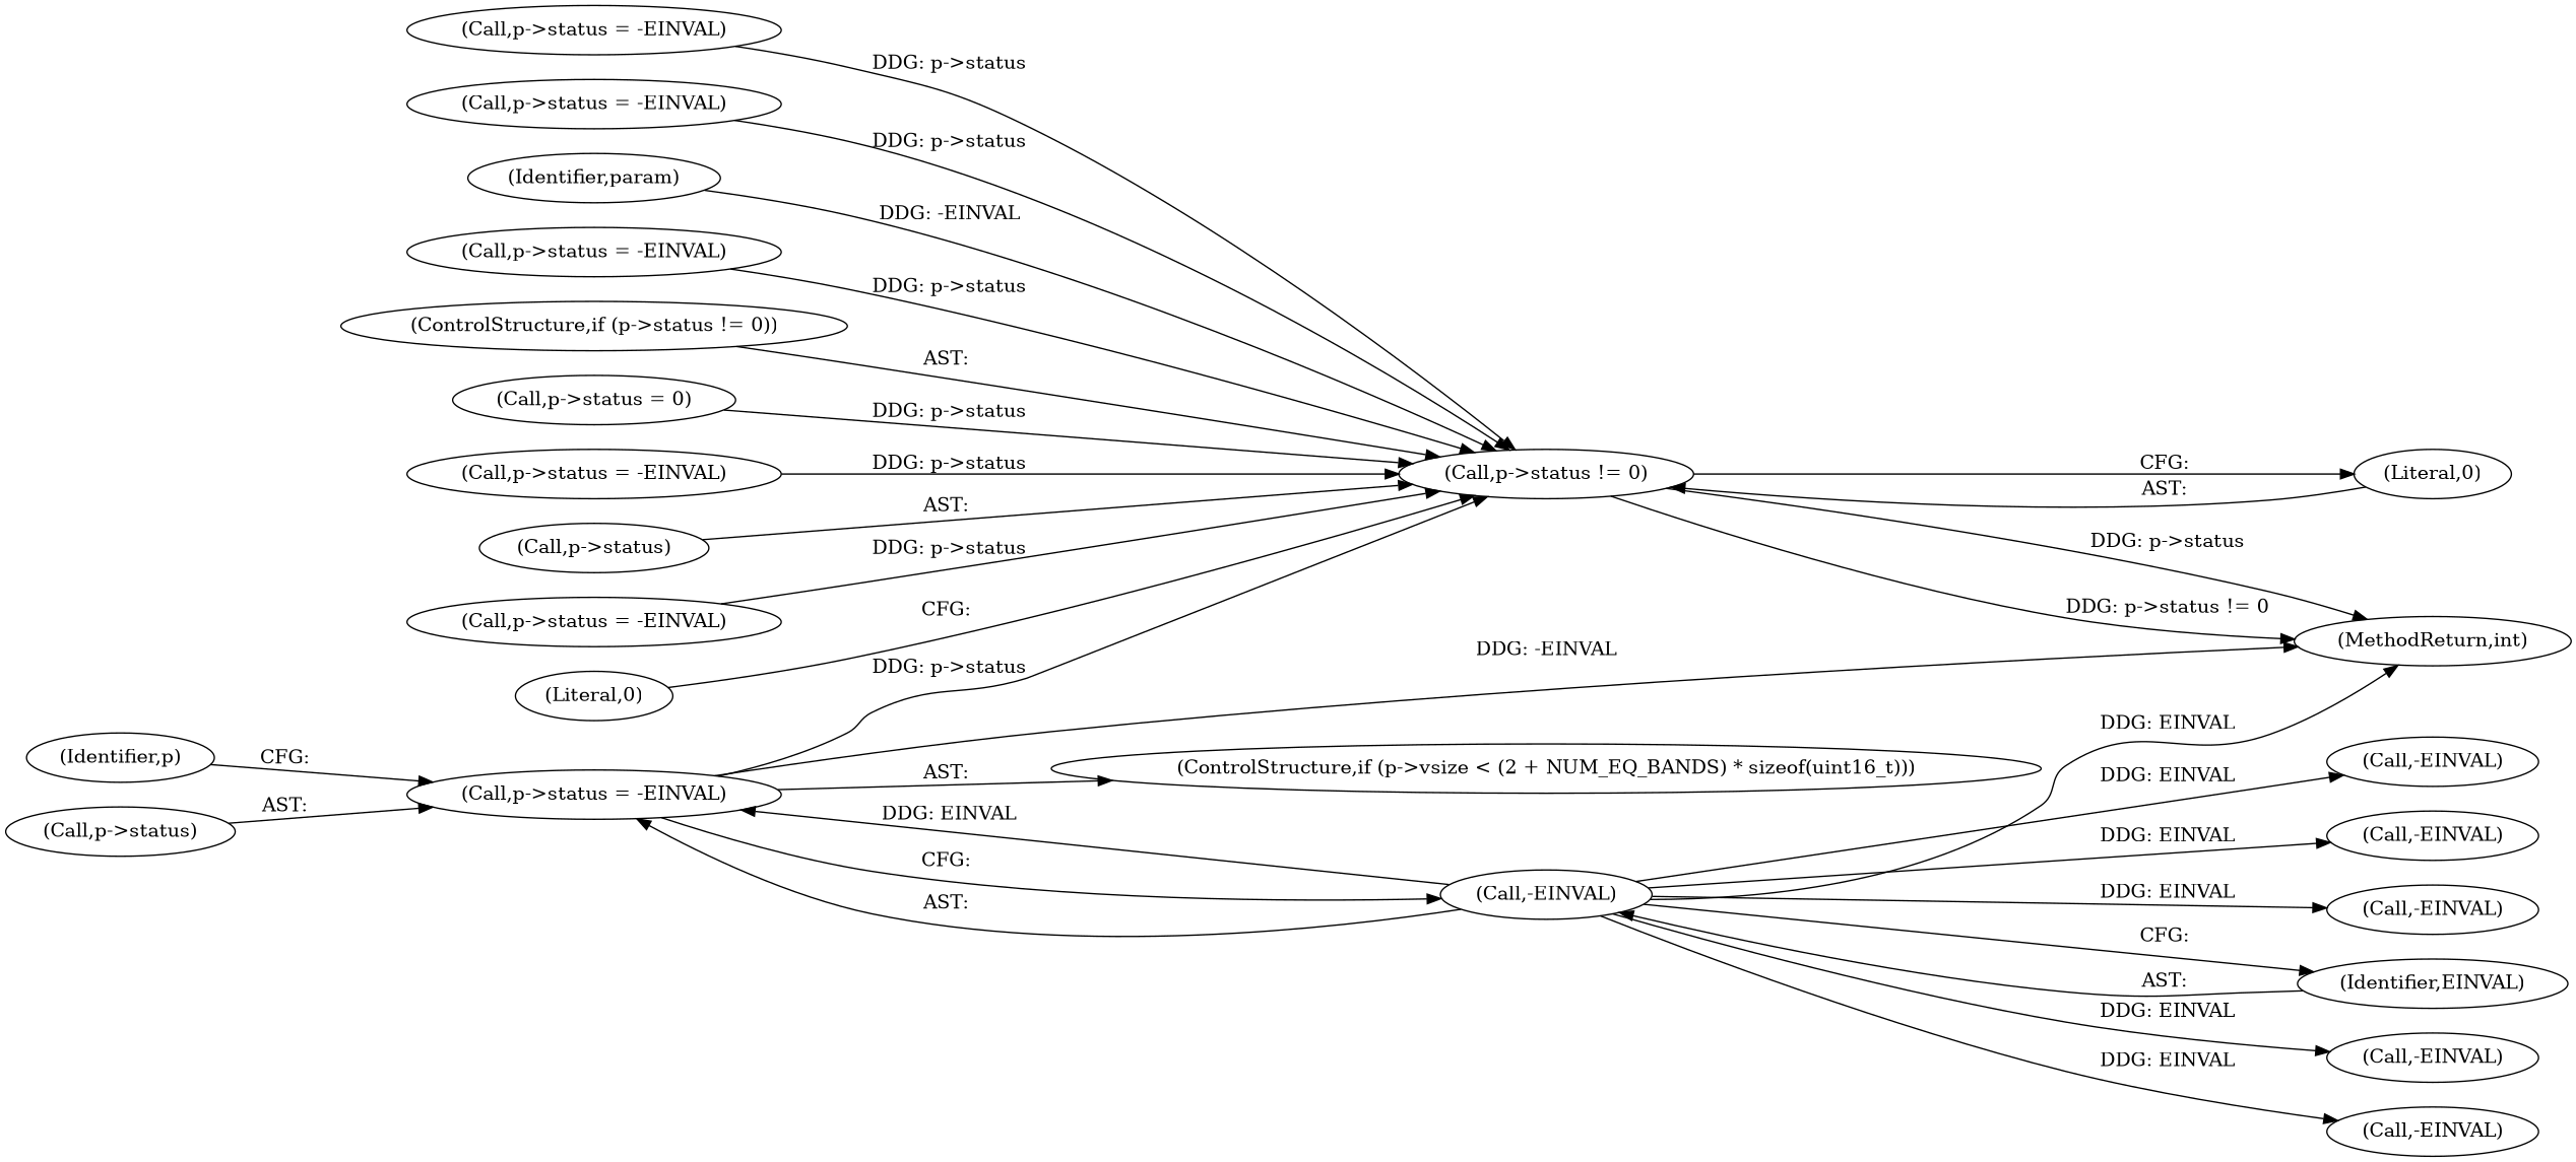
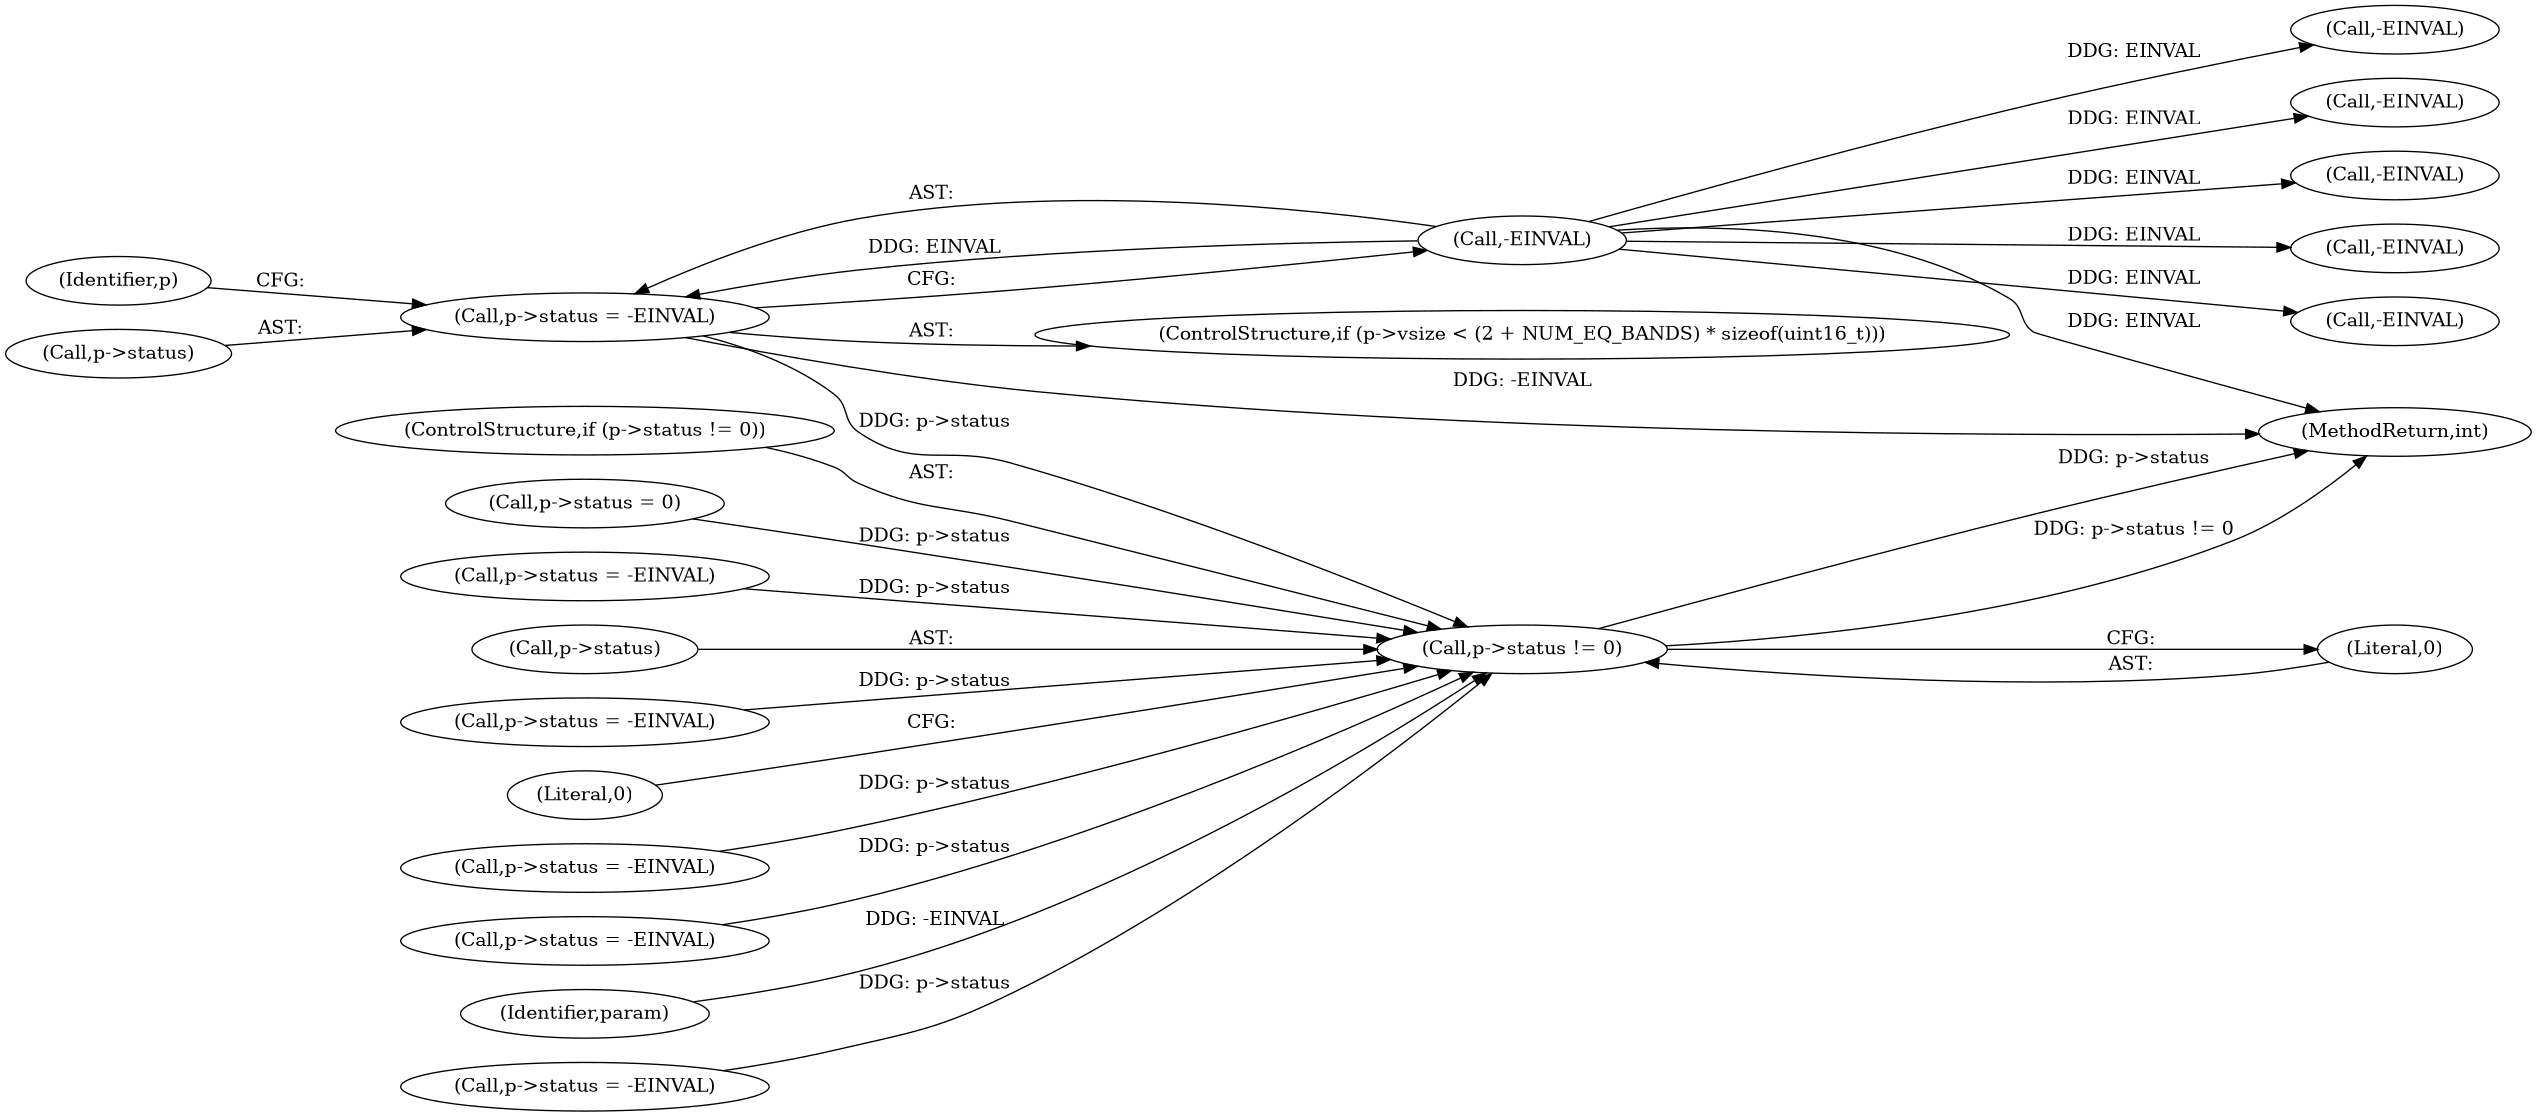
  digraph {
    rankdir=LR
    n1 [label="(Call,p->status = -EINVAL)"]
    n2 [label="(Call,-EINVAL)"]
    n3 [label="(Call,p->status != 0)"]
    n4 [label="(ControlStructure,if (p->vsize < (2 + NUM_EQ_BANDS) * sizeof(uint16_t)))"]
    n5 [label="(MethodReturn,int)"]
    n6 [label="(Call,-EINVAL)"]
    n7 [label="(Call,-EINVAL)"]
    n8 [label="(Call,-EINVAL)"]
    n9 [label="(Call,-EINVAL)"]
    n10 [label="(Call,-EINVAL)"]
-   n11 [label="(Identifier,EINVAL)"]
    n12 [label="(Literal,0)"]
    n13 [label="(ControlStructure,if (p->status != 0))"]
    n14 [label="(Identifier,p)"]
    n15 [label="(Call,p->status = 0)"]
    n16 [label="(Call,p->status = -EINVAL)"]
    n17 [label="(Call,p->status)"]
    n18 [label="(Call,p->status = -EINVAL)"]
    n19 [label="(Literal,0)"]
    n20 [label="(Call,p->status = -EINVAL)"]
    n21 [label="(Call,p->status)"]
    n22 [label="(Call,p->status = -EINVAL)"]
    n23 [label="(Identifier,param)"]
    n24 [label="(Call,p->status = -EINVAL)"]
    n1 -> n2 [label="CFG: "]
    n1 -> n3 [label="DDG: p->status"]
    n1 -> n4 [label="AST: "]
    n1 -> n5 [label="DDG: -EINVAL"]
    n2 -> n1 [label="AST: "]
    n2 -> n1 [label="DDG: EINVAL"]
    n2 -> n5 [label="DDG: EINVAL"]
    n2 -> n6 [label="DDG: EINVAL"]
    n2 -> n7 [label="DDG: EINVAL"]
    n2 -> n8 [label="DDG: EINVAL"]
    n2 -> n9 [label="DDG: EINVAL"]
    n2 -> n10 [label="DDG: EINVAL"]
-   n2 -> n11 [label="CFG: "]
    n3 -> n5 [label="DDG: p->status"]
    n3 -> n5 [label="DDG: p->status != 0"]
    n3 -> n12 [label="CFG: "]
-   n11 -> n2 [label="AST: "]
    n12 -> n3 [label="AST: "]
    n13 -> n3 [label="AST: "]
    n14 -> n1 [label="CFG: "]
    n15 -> n3 [label="DDG: p->status"]
    n16 -> n3 [label="DDG: p->status"]
    n17 -> n3 [label="AST: "]
    n18 -> n3 [label="DDG: p->status"]
    n19 -> n3 [label="CFG: "]
    n20 -> n3 [label="DDG: p->status"]
    n21 -> n1 [label="AST: "]
    n22 -> n3 [label="DDG: p->status"]
    n23 -> n3 [label="DDG: -EINVAL"]
    n24 -> n3 [label="DDG: p->status"]
  }
